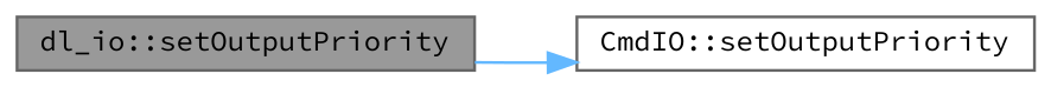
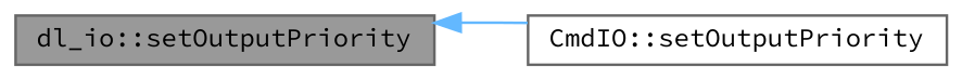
  digraph {
    rankdir=LR
    fontname="Source Code Pro"
    node [fontname="Source Code Pro" fontsize=10 shape=box style=filled]
    n1 [color=gray40 fillcolor=grey60 fontcolor=black height=0.2 label="dl_io::setOutputPriority" width=0.4]
    n2 [color=grey40 fillcolor=white height=0.2 label="CmdIO::setOutputPriority" width=0.4]
-   n1 -> n2 [color=steelblue1 fontname="Source Code Pro" fontsize=10 labelfontname=Helvetica labelfontsize=10 style=solid]
+   n2 -> n1 [color=steelblue1 fontname="Source Code Pro" fontsize=10 labelfontname=Helvetica labelfontsize=10 style=solid]
  }
